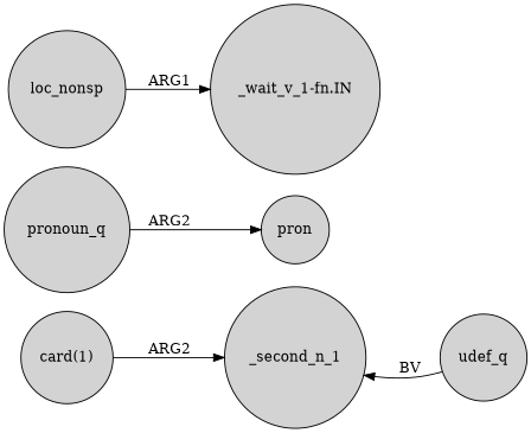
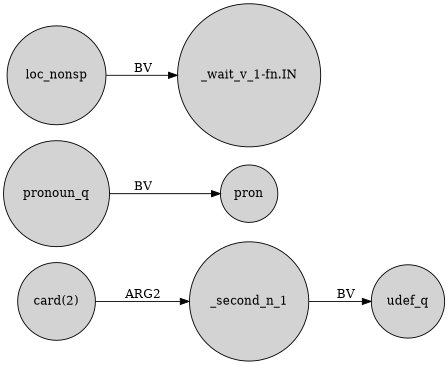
  digraph {
    rankdir=LR
    node [shape=circle style=filled]
-   "card(1)"
+   "card(1)" [label="card(2)"]
    _second_n_1
    udef_q
    pronoun_q
    pron
    loc_nonsp
    "_wait_v_1-fn.IN"
    "card(1)" -> _second_n_1 [label=ARG2]
-   udef_q -> _second_n_1 [label=BV]
-   pronoun_q -> pron [label=ARG2]
-   loc_nonsp -> "_wait_v_1-fn.IN" [label=ARG1]
+   _second_n_1 -> udef_q [label=BV]
+   pronoun_q -> pron [label=BV]
+   loc_nonsp -> "_wait_v_1-fn.IN" [label=BV]
  }
